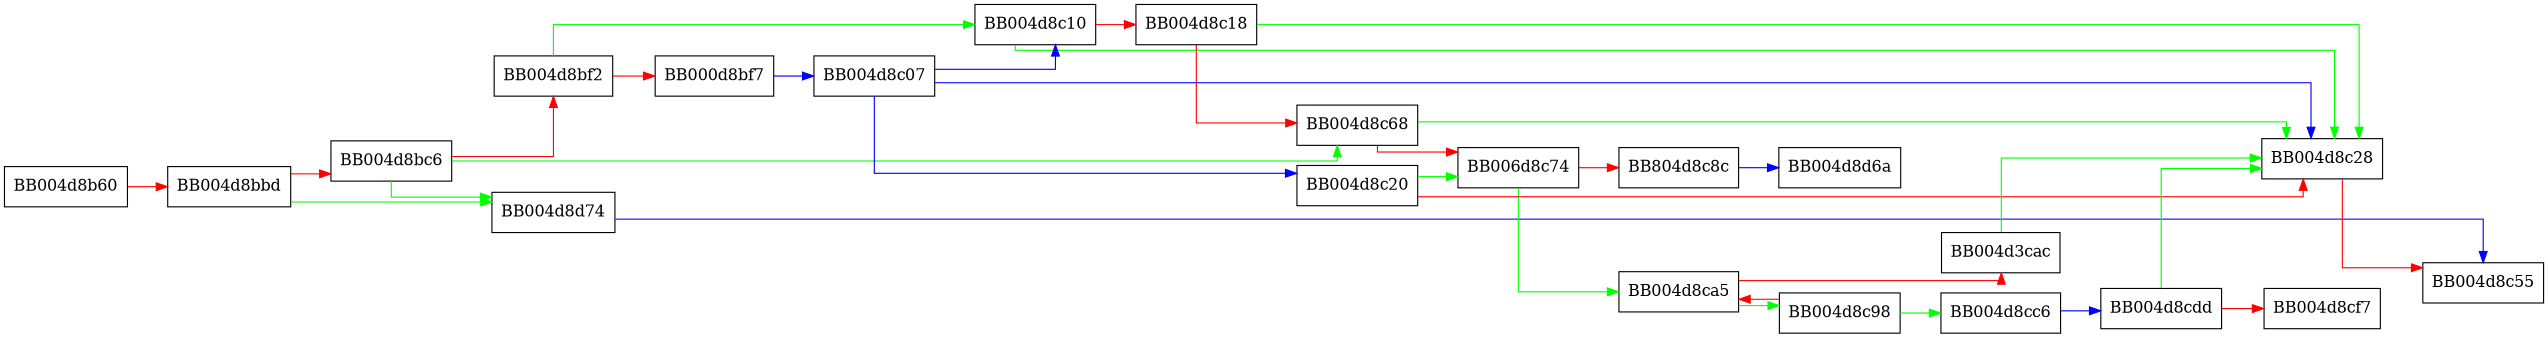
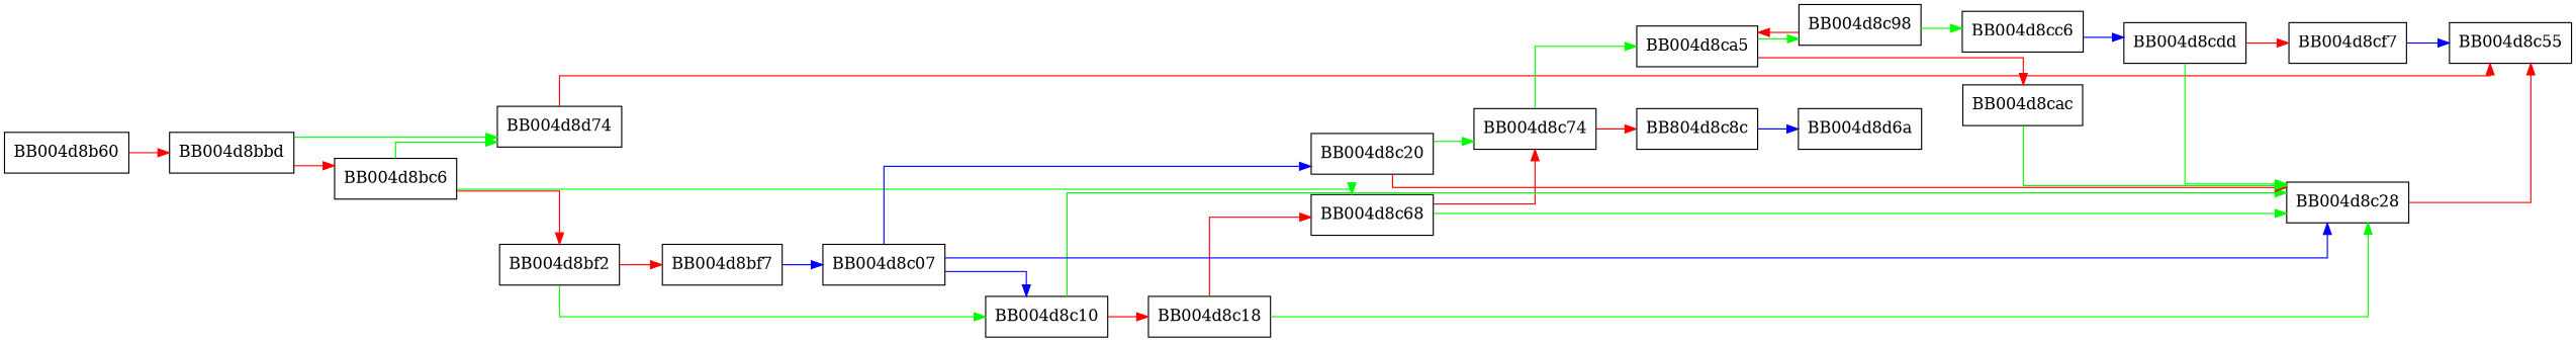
  digraph {
    rankdir=LR
    splines=ortho
    node [shape=box]
    edge [color=red]
    BB004d8b60
    BB004d8bbd
    n3 [label=BB004d8c55]
    BB004d8d74
    BB004d8bc6
    BB004d8c68
    BB004d8bf2
    BB004d8c28
-   BB004d8c74 [label=BB006d8c74]
+   BB004d8c74
    BB004d8c10
-   BB004d8bf7 [label=BB000d8bf7]
+   BB004d8bf7
    BB004d8ca5
    n13 [label=BB804d8c8c]
    BB004d8c18
    BB004d8c07
    BB004d8c20
    BB004d8c98
-   BB004d8cac [label=BB004d3cac]
+   BB004d8cac
    BB004d8d6a
    BB004d8cc6
    BB004d8cdd
    BB004d8cf7
    BB004d8b60 -> BB004d8bbd
    BB004d8bbd -> BB004d8d74 [color=green]
    BB004d8bbd -> BB004d8bc6
-   BB004d8d74 -> n3 [color=blue]
+   BB004d8d74 -> n3
    BB004d8bc6 -> BB004d8d74 [color=green]
    BB004d8bc6 -> BB004d8c68 [color=green]
    BB004d8bc6 -> BB004d8bf2
    BB004d8c68 -> BB004d8c28 [color=green]
    BB004d8c68 -> BB004d8c74
    BB004d8bf2 -> BB004d8c10 [color=green]
    BB004d8bf2 -> BB004d8bf7
    BB004d8c28 -> n3
    BB004d8c74 -> BB004d8ca5 [color=green]
    BB004d8c74 -> n13
    BB004d8c10 -> BB004d8c28 [color=green]
    BB004d8c10 -> BB004d8c18
    BB004d8bf7 -> BB004d8c07 [color=blue]
    BB004d8ca5 -> BB004d8c98 [color=green]
    BB004d8ca5 -> BB004d8cac
    n13 -> BB004d8d6a [color=blue]
    BB004d8c18 -> BB004d8c68
    BB004d8c18 -> BB004d8c28 [color=green]
    BB004d8c07 -> BB004d8c28 [color=blue]
    BB004d8c07 -> BB004d8c10 [color=blue]
    BB004d8c07 -> BB004d8c20 [color=blue]
    BB004d8c20 -> BB004d8c28
    BB004d8c20 -> BB004d8c74 [color=green]
    BB004d8c98 -> BB004d8ca5
    BB004d8c98 -> BB004d8cc6 [color=green]
    BB004d8cac -> BB004d8c28 [color=green]
    BB004d8cc6 -> BB004d8cdd [color=blue]
    BB004d8cdd -> BB004d8c28 [color=green]
    BB004d8cdd -> BB004d8cf7
+   BB004d8cf7 -> n3 [color=blue]
  }
